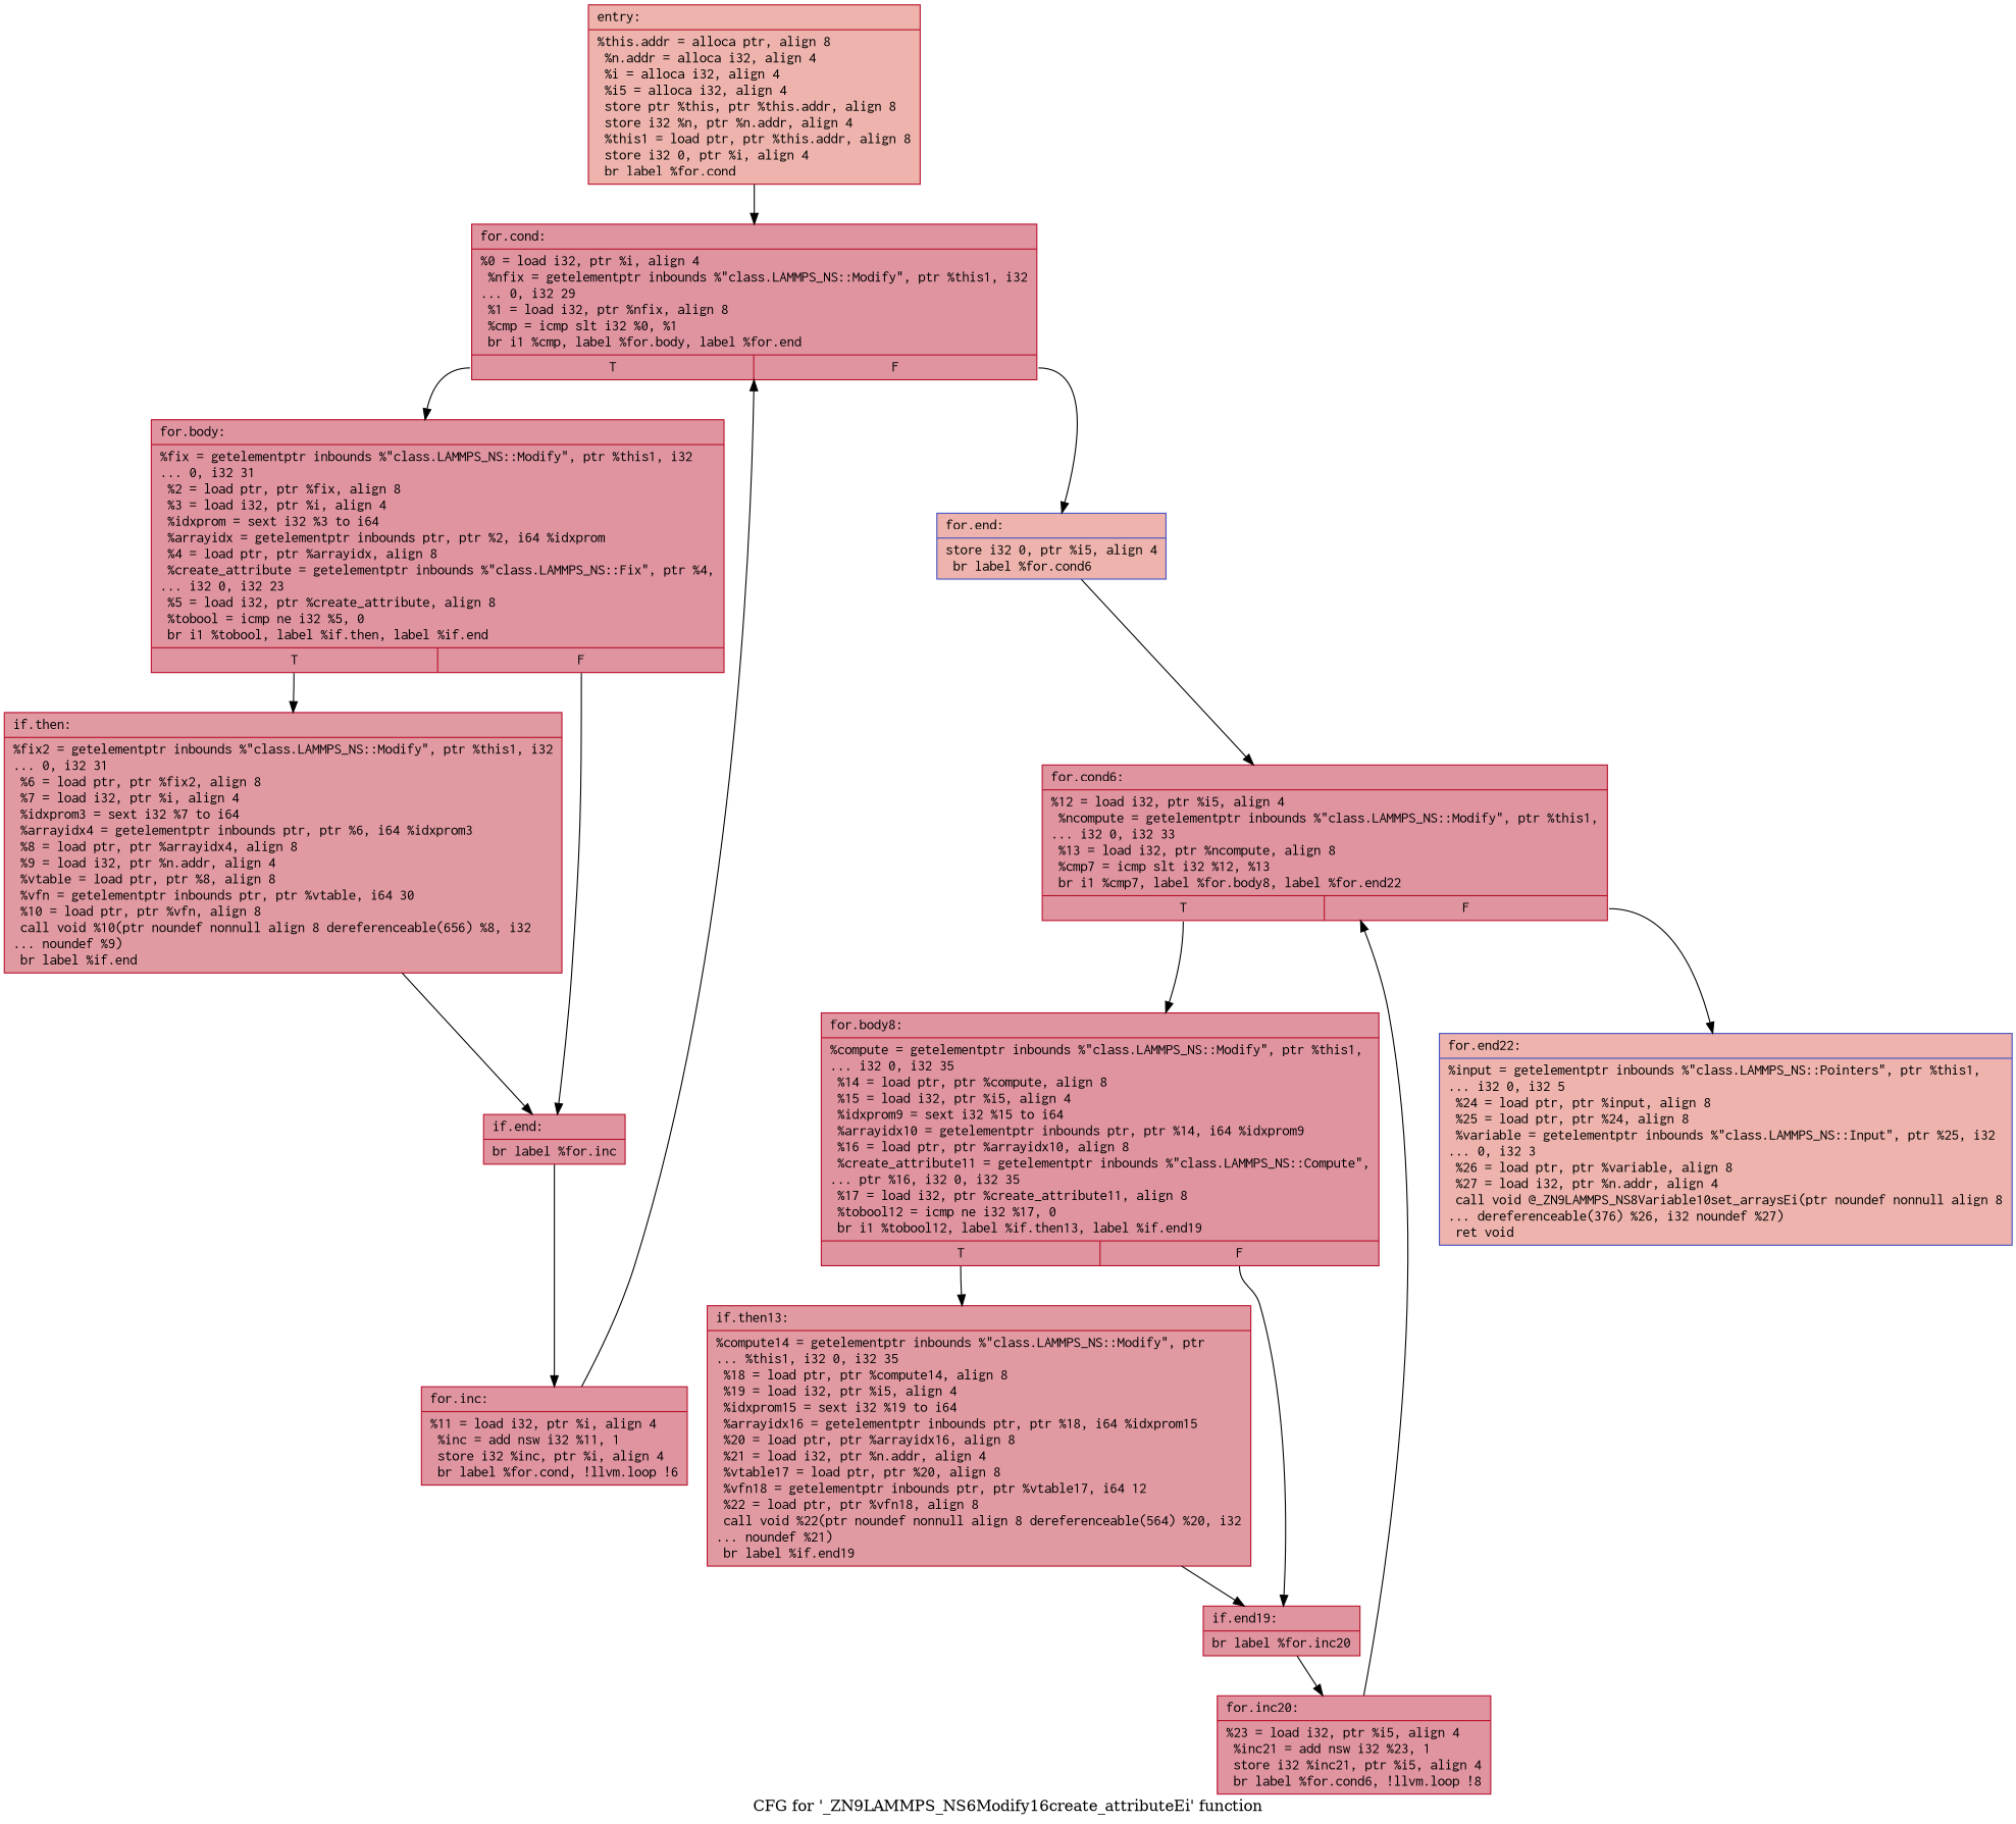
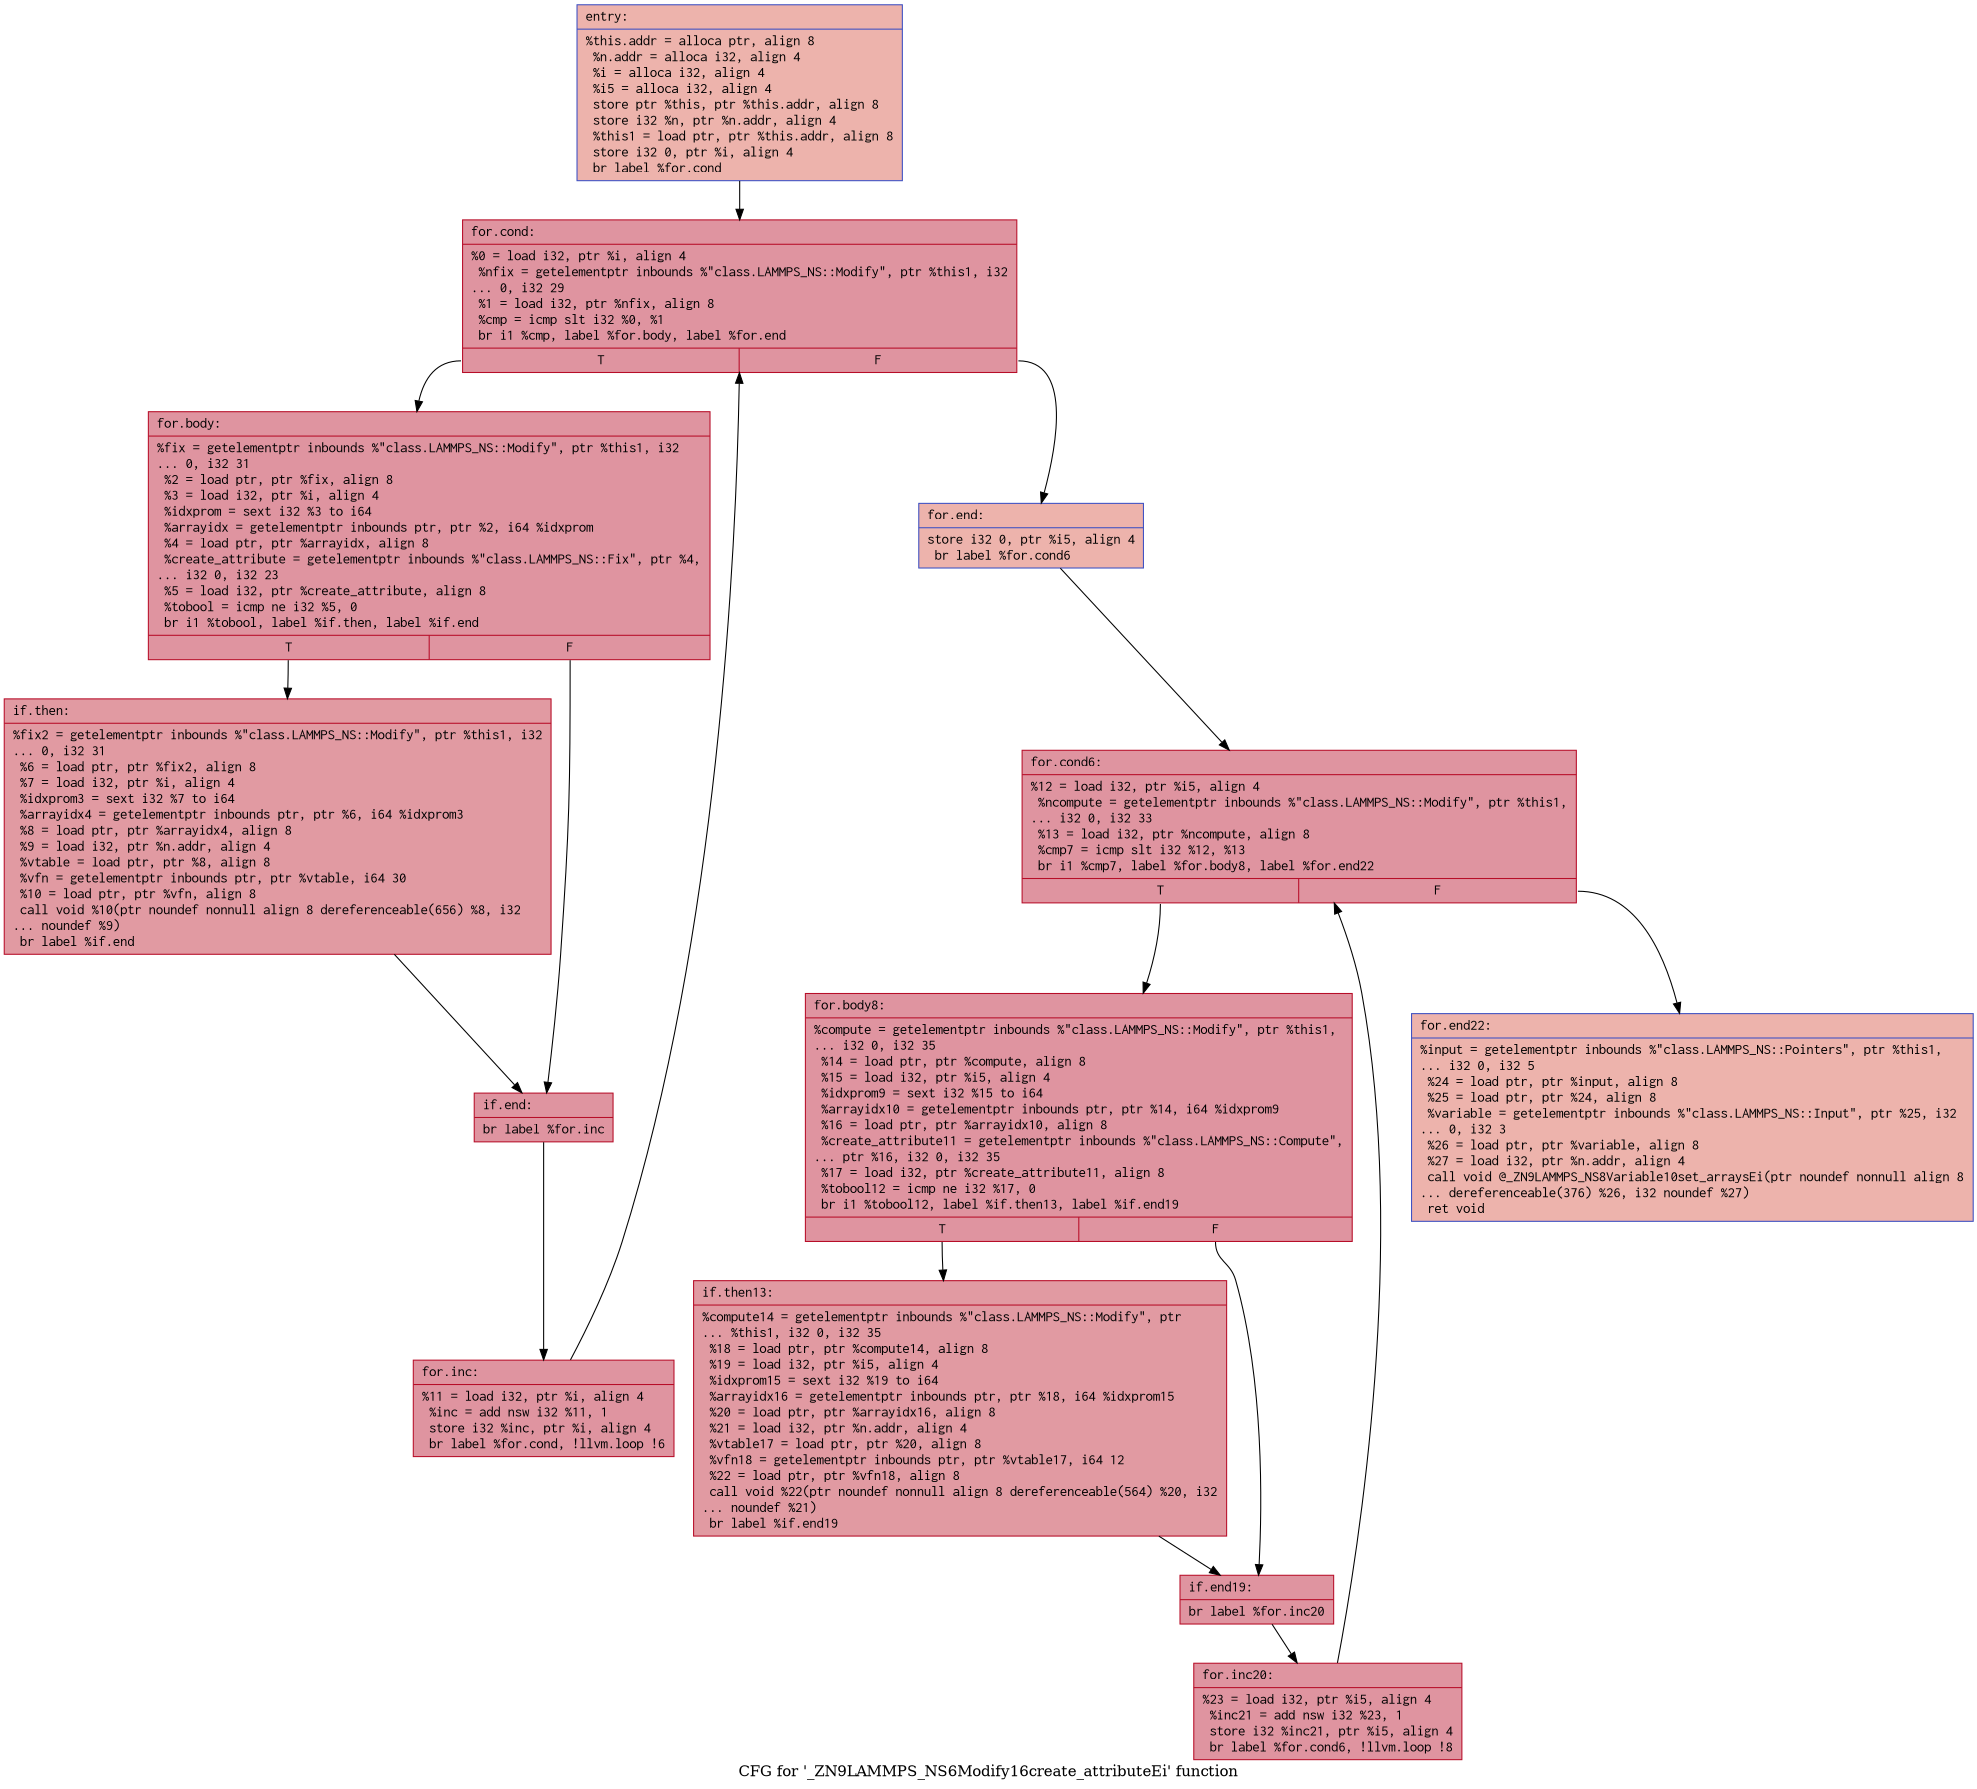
  digraph {
    label="CFG for '_ZN9LAMMPS_NS6Modify16create_attributeEi' function"
    node [color="#b70d28ff" fillcolor="#b70d2870" fontname=Courier shape=record style=filled]
-   n1 [fillcolor="#d6524470" label="{entry:\l|  %this.addr = alloca ptr, align 8\l  %n.addr = alloca i32, align 4\l  %i = alloca i32, align 4\l  %i5 = alloca i32, align 4\l  store ptr %this, ptr %this.addr, align 8\l  store i32 %n, ptr %n.addr, align 4\l  %this1 = load ptr, ptr %this.addr, align 8\l  store i32 0, ptr %i, align 4\l  br label %for.cond\l}"]
+   n1 [color="#3d50c3ff" fillcolor="#d6524470" label="{entry:\l|  %this.addr = alloca ptr, align 8\l  %n.addr = alloca i32, align 4\l  %i = alloca i32, align 4\l  %i5 = alloca i32, align 4\l  store ptr %this, ptr %this.addr, align 8\l  store i32 %n, ptr %n.addr, align 4\l  %this1 = load ptr, ptr %this.addr, align 8\l  store i32 0, ptr %i, align 4\l  br label %for.cond\l}"]
    n2 [label="{for.cond:\l|  %0 = load i32, ptr %i, align 4\l  %nfix = getelementptr inbounds %\"class.LAMMPS_NS::Modify\", ptr %this1, i32\l... 0, i32 29\l  %1 = load i32, ptr %nfix, align 8\l  %cmp = icmp slt i32 %0, %1\l  br i1 %cmp, label %for.body, label %for.end\l|{<s0>T|<s1>F}}"]
    n3 [label="{for.body:\l|  %fix = getelementptr inbounds %\"class.LAMMPS_NS::Modify\", ptr %this1, i32\l... 0, i32 31\l  %2 = load ptr, ptr %fix, align 8\l  %3 = load i32, ptr %i, align 4\l  %idxprom = sext i32 %3 to i64\l  %arrayidx = getelementptr inbounds ptr, ptr %2, i64 %idxprom\l  %4 = load ptr, ptr %arrayidx, align 8\l  %create_attribute = getelementptr inbounds %\"class.LAMMPS_NS::Fix\", ptr %4,\l... i32 0, i32 23\l  %5 = load i32, ptr %create_attribute, align 8\l  %tobool = icmp ne i32 %5, 0\l  br i1 %tobool, label %if.then, label %if.end\l|{<s0>T|<s1>F}}"]
    n4 [color="#3d50c3ff" fillcolor="#d6524470" label="{for.end:\l|  store i32 0, ptr %i5, align 4\l  br label %for.cond6\l}"]
    n5 [fillcolor="#bb1b2c70" label="{if.then:\l|  %fix2 = getelementptr inbounds %\"class.LAMMPS_NS::Modify\", ptr %this1, i32\l... 0, i32 31\l  %6 = load ptr, ptr %fix2, align 8\l  %7 = load i32, ptr %i, align 4\l  %idxprom3 = sext i32 %7 to i64\l  %arrayidx4 = getelementptr inbounds ptr, ptr %6, i64 %idxprom3\l  %8 = load ptr, ptr %arrayidx4, align 8\l  %9 = load i32, ptr %n.addr, align 4\l  %vtable = load ptr, ptr %8, align 8\l  %vfn = getelementptr inbounds ptr, ptr %vtable, i64 30\l  %10 = load ptr, ptr %vfn, align 8\l  call void %10(ptr noundef nonnull align 8 dereferenceable(656) %8, i32\l... noundef %9)\l  br label %if.end\l}"]
    n6 [label="{if.end:\l|  br label %for.inc\l}"]
    n7 [label="{for.cond6:\l|  %12 = load i32, ptr %i5, align 4\l  %ncompute = getelementptr inbounds %\"class.LAMMPS_NS::Modify\", ptr %this1,\l... i32 0, i32 33\l  %13 = load i32, ptr %ncompute, align 8\l  %cmp7 = icmp slt i32 %12, %13\l  br i1 %cmp7, label %for.body8, label %for.end22\l|{<s0>T|<s1>F}}"]
    n8 [label="{for.inc:\l|  %11 = load i32, ptr %i, align 4\l  %inc = add nsw i32 %11, 1\l  store i32 %inc, ptr %i, align 4\l  br label %for.cond, !llvm.loop !6\l}"]
    n9 [label="{for.body8:\l|  %compute = getelementptr inbounds %\"class.LAMMPS_NS::Modify\", ptr %this1,\l... i32 0, i32 35\l  %14 = load ptr, ptr %compute, align 8\l  %15 = load i32, ptr %i5, align 4\l  %idxprom9 = sext i32 %15 to i64\l  %arrayidx10 = getelementptr inbounds ptr, ptr %14, i64 %idxprom9\l  %16 = load ptr, ptr %arrayidx10, align 8\l  %create_attribute11 = getelementptr inbounds %\"class.LAMMPS_NS::Compute\",\l... ptr %16, i32 0, i32 35\l  %17 = load i32, ptr %create_attribute11, align 8\l  %tobool12 = icmp ne i32 %17, 0\l  br i1 %tobool12, label %if.then13, label %if.end19\l|{<s0>T|<s1>F}}"]
    n10 [color="#3d50c3ff" fillcolor="#d6524470" label="{for.end22:\l|  %input = getelementptr inbounds %\"class.LAMMPS_NS::Pointers\", ptr %this1,\l... i32 0, i32 5\l  %24 = load ptr, ptr %input, align 8\l  %25 = load ptr, ptr %24, align 8\l  %variable = getelementptr inbounds %\"class.LAMMPS_NS::Input\", ptr %25, i32\l... 0, i32 3\l  %26 = load ptr, ptr %variable, align 8\l  %27 = load i32, ptr %n.addr, align 4\l  call void @_ZN9LAMMPS_NS8Variable10set_arraysEi(ptr noundef nonnull align 8\l... dereferenceable(376) %26, i32 noundef %27)\l  ret void\l}"]
    n11 [fillcolor="#bb1b2c70" label="{if.then13:\l|  %compute14 = getelementptr inbounds %\"class.LAMMPS_NS::Modify\", ptr\l... %this1, i32 0, i32 35\l  %18 = load ptr, ptr %compute14, align 8\l  %19 = load i32, ptr %i5, align 4\l  %idxprom15 = sext i32 %19 to i64\l  %arrayidx16 = getelementptr inbounds ptr, ptr %18, i64 %idxprom15\l  %20 = load ptr, ptr %arrayidx16, align 8\l  %21 = load i32, ptr %n.addr, align 4\l  %vtable17 = load ptr, ptr %20, align 8\l  %vfn18 = getelementptr inbounds ptr, ptr %vtable17, i64 12\l  %22 = load ptr, ptr %vfn18, align 8\l  call void %22(ptr noundef nonnull align 8 dereferenceable(564) %20, i32\l... noundef %21)\l  br label %if.end19\l}"]
    n12 [label="{if.end19:\l|  br label %for.inc20\l}"]
    n13 [label="{for.inc20:\l|  %23 = load i32, ptr %i5, align 4\l  %inc21 = add nsw i32 %23, 1\l  store i32 %inc21, ptr %i5, align 4\l  br label %for.cond6, !llvm.loop !8\l}"]
    n1 -> n2
    n2 -> n3 [tailport=s0]
    n2 -> n4 [tailport=s1]
    n3 -> n5 [tailport=s0]
    n3 -> n6 [tailport=s1]
    n4 -> n7
    n5 -> n6
    n6 -> n8
    n7 -> n9 [tailport=s0]
    n7 -> n10 [tailport=s1]
    n8 -> n2
    n9 -> n11 [tailport=s0]
    n9 -> n12 [tailport=s1]
    n11 -> n12
    n12 -> n13
    n13 -> n7
  }
